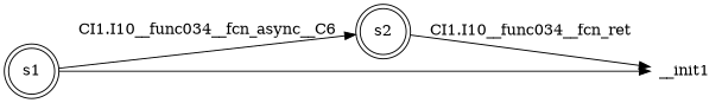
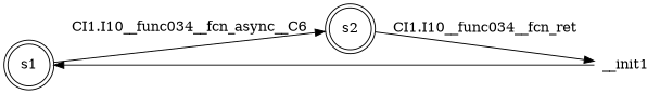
  digraph {
    fontname="DejaVu Serif"
    rankdir=LR
    node [fontname="DejaVu Serif" shape=doublecircle]
    edge [fontname="DejaVu Serif"]
    n1 [label=<s1>]
    n2 [label=<s2>]
    __init1 [shape=none]
    n1 -> n2 [label=<CI1.I10__func034__fcn_async__C6>]
    n2 -> __init1 [label=<CI1.I10__func034__fcn_ret>]
-   n1 -> __init1
+   __init1 -> n1
  }
